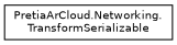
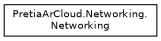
  digraph {
    rankdir=LR
-   n1 [color=black fillcolor=white fontname=Helvetica fontsize=10 height=0.2 label="PretiaArCloud.Networking.\lTransformSerializable" shape=record style=filled width=0.4]
+   n1 [color=black fillcolor=white fontname=Helvetica fontsize=10 height=0.2 label="PretiaArCloud.Networking.\lNetworking" shape=record style=filled width=0.4]
  }
